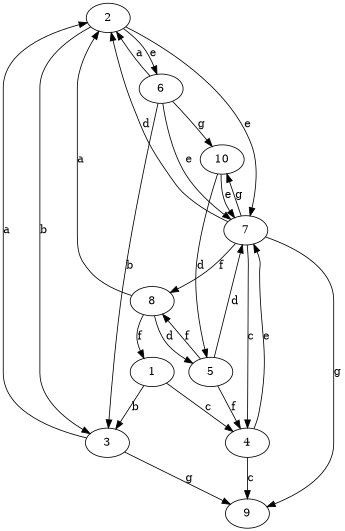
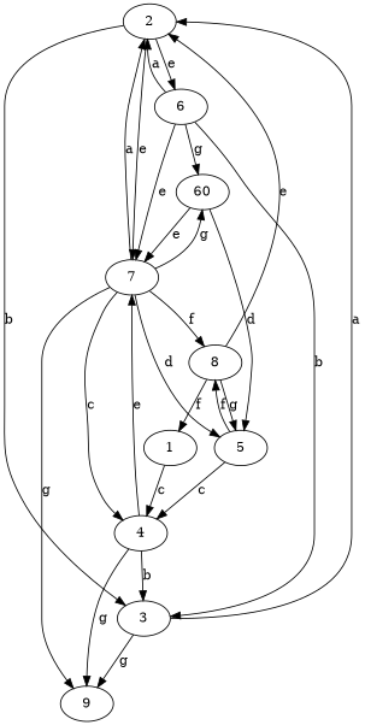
  strict digraph {
    2
    3
    6
    7
    9
-   10
+   10 [label=60]
    4
    5
    8
    1
    2 -> 3 [label=b]
    2 -> 6 [label=e]
    2 -> 7 [label=e]
    3 -> 2 [label=a]
    3 -> 9 [label=g]
    6 -> 2 [label=a]
    6 -> 3 [label=b]
    6 -> 7 [label=e]
    6 -> 10 [label=g]
-   7 -> 2 [label=d]
+   7 -> 2 [label=a]
    7 -> 9 [label=g]
    7 -> 10 [label=g]
    7 -> 4 [label=c]
-   5 -> 7 [label=d]
+   7 -> 5 [label=d]
    7 -> 8 [label=f]
    10 -> 7 [label=e]
    10 -> 5 [label=d]
-   1 -> 3 [label=b]
+   4 -> 3 [label=b]
    4 -> 7 [label=e]
-   4 -> 9 [label=c]
-   5 -> 4 [label=f]
+   4 -> 9 [label=g]
+   5 -> 4 [label=c]
    5 -> 8 [label=f]
-   8 -> 2 [label=a]
-   8 -> 5 [label=d]
+   8 -> 2 [label=e]
+   8 -> 5 [label=g]
    8 -> 1 [label=f]
    1 -> 4 [label=c]
  }
